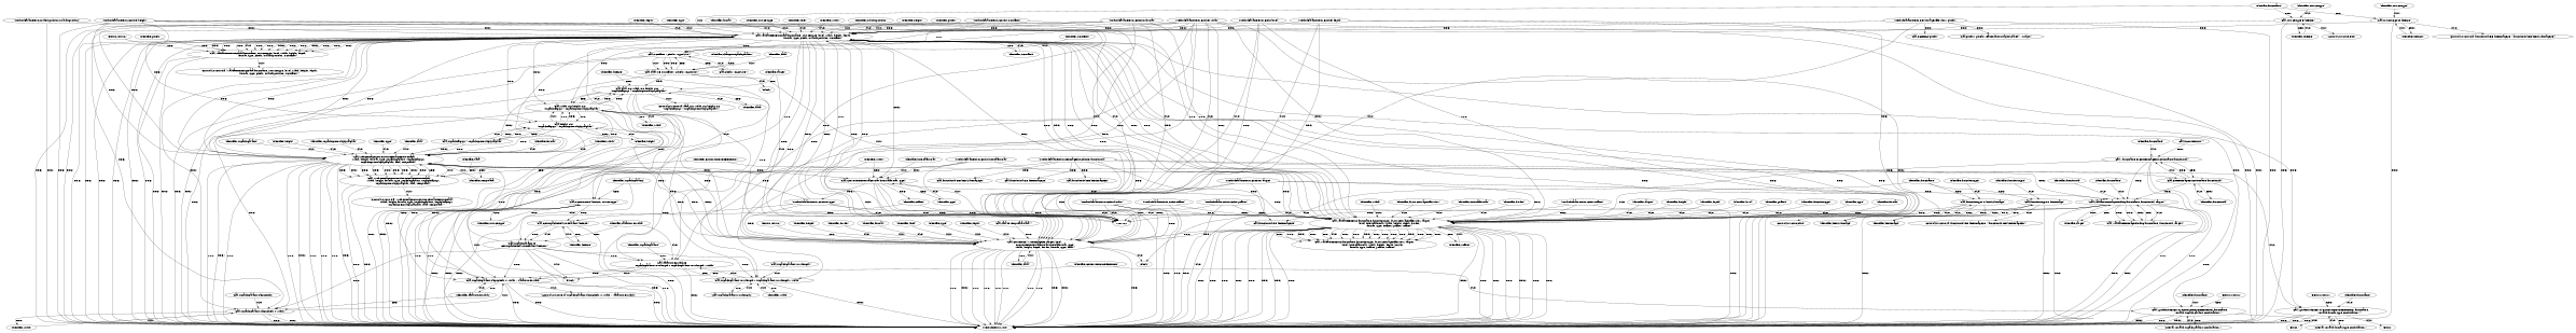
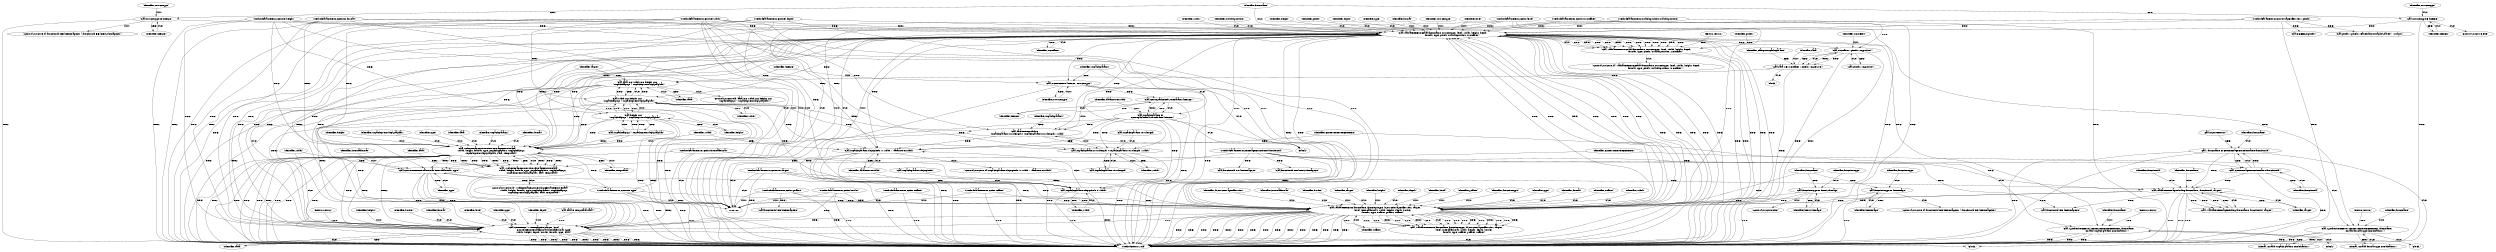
  digraph {
    n1 [label="(Call,ValidateTexFuncData(func_name, source_type, level, width, height, depth,\n                           format, type, pixels, null_disposition, src_offset))"]
    n2 [label="(Call,!ValidateTexFuncData(func_name, source_type, level, width, height, depth,\n                           format, type, pixels, null_disposition, src_offset))"]
    n3 [label="(Call,src_offset * pixels->TypeSize())"]
    n4 [label="(Call,WebGLImageConversion::ExtractTextureData(\n            width, height, format, type, unpack_params, unpack_flip_y_,\n            unpack_premultiply_alpha_, data, temp_data))"]
    n5 [label="(Call,ConvertTexInternalFormat(internalformat, type))"]
    n6 [label="(Call,ContextGL()->TexImage3D(target, level,\n                             ConvertTexInternalFormat(internalformat, type),\n                            width, height, depth, border, format, type, data))"]
    n7 [label="(Call,width && height &&\n      (unpack_flip_y_ || unpack_premultiply_alpha_))"]
    n8 [label="(Call,data_store_width =\n        unpack_params.row_length ? unpack_params.row_length : width)"]
    n9 [label="(Call,unpack_params.skip_pixels + width > data_store_width)"]
    n10 [label="(Call,unpack_params.row_length ? unpack_params.row_length : width)"]
    n11 [label="(Call,unpack_params.skip_pixels + width)"]
    n12 [label="(Call,height &&\n      (unpack_flip_y_ || unpack_premultiply_alpha_))"]
    n13 [label="(Call,DCHECK_EQ(kTex2D, source_type))"]
    n14 [label="(Call,SynthesizeGLError(GL_INVALID_OPERATION, func_name,\n                        \"Invalid unpack params combination.\"))"]
    n15 [label="(Call,SynthesizeGLError(GL_INVALID_OPERATION, func_name,\n                        \"Invalid format/type combination.\"))"]
    n16 [label="(Identifier,src_offset)"]
    n17 [label="(MethodReturn,void)"]
    n18 [label="(ControlStructure,if (!ValidateTexFuncData(func_name, source_type, level, width, height, depth,\n                           format, type, pixels, null_disposition, src_offset)))"]
    n19 [label="(Call,data += src_offset * pixels->TypeSize())"]
    n20 [label="(Call,pixels->TypeSize())"]
    n21 [label="(Call,!WebGLImageConversion::ExtractTextureData(\n            width, height, format, type, unpack_params, unpack_flip_y_,\n            unpack_premultiply_alpha_, data, temp_data))"]
    n22 [label="(Identifier,temp_data)"]
    n23 [label="(MethodParameterIn,GLenum type)"]
    n24 [label="(Identifier,type)"]
    n25 [label="(Block,)"]
    n26 [label="(Identifier,data)"]
    n27 [label="(Call,data && width && height &&\n      (unpack_flip_y_ || unpack_premultiply_alpha_))"]
    n28 [label="(Identifier,width)"]
    n29 [label="(Block,)"]
    n30 [label="(Identifier,data_store_width)"]
    n31 [label="(ControlStructure,if (unpack_params.skip_pixels + width > data_store_width))"]
    n32 [label="(Identifier,width)"]
    n33 [label="(Call,unpack_params.row_length)"]
    n34 [label="(Identifier,width)"]
    n35 [label="(Call,unpack_flip_y_ || unpack_premultiply_alpha_)"]
    n36 [label="(Identifier,height)"]
    n37 [label="(Call,GetUnpackPixelStoreParams(kTex2D))"]
    n38 [label="(Identifier,source_type)"]
    n39 [label="(Literal,\"Invalid unpack params combination.\")"]
    n40 [label="(Block,)"]
    n41 [label="(Literal,\"Invalid format/type combination.\")"]
    n42 [label="(Block,)"]
    n43 [label="(Call,ValidateTexFunc(func_name, function_type, kSourceArrayBufferView, target,\n                       level, internalformat, width, height, depth, border,\n                       format, type, xoffset, yoffset, zoffset))"]
    n44 [label="(Call,!ValidateTexFunc(func_name, function_type, kSourceArrayBufferView, target,\n                       level, internalformat, width, height, depth, border,\n                       format, type, xoffset, yoffset, zoffset))"]
    n45 [label="(Identifier,zoffset)"]
    n46 [label="(Call,ValidateTexImageBinding(func_name, function_id, target))"]
    n47 [label="(Identifier,target)"]
    n48 [label="(Call,!ValidateTexImageBinding(func_name, function_id, target))"]
    n49 [label="(Call,function_id == kTexImage2D)"]
    n50 [label="(Call,* func_name = GetTexImageFunctionName(function_id))"]
    n51 [label="(Call,GetTexImageFunctionName(function_id))"]
    n52 [label="(Identifier,function_id)"]
    n53 [label="(MethodParameterIn,TexImageFunctionID function_id)"]
    n54 [label="(Call,function_id == kTexSubImage2D)"]
    n55 [label="(Call,function_id == kTexImage2D)"]
    n56 [label="(Call,function_id == kTexImage3D)"]
    1000102
    n58 [label="(MethodParameterIn,GLenum target)"]
    n59 [label="(Call,function_type = kTexSubImage)"]
    n60 [label="(ControlStructure,else)"]
    n61 [label="(Identifier,kTexSubImage)"]
    n62 [label="(Call,function_type = kTexImage)"]
    n63 [label="(Identifier,kTexImage)"]
    n64 [label="(ControlStructure,if (function_id == kTexImage2D || function_id == kTexImage3D))"]
    n65 [label="(MethodParameterIn,GLint level)"]
    n66 [label="(MethodParameterIn,GLint internalformat)"]
    n67 [label="(MethodParameterIn,GLsizei width)"]
    n68 [label="(MethodParameterIn,GLsizei height)"]
    n69 [label="(MethodParameterIn,GLsizei depth)"]
    n70 [label="(MethodParameterIn,GLint border)"]
    n71 [label="(MethodParameterIn,GLenum format)"]
    n72 [label="(MethodParameterIn,GLint xoffset)"]
    n73 [label="(MethodParameterIn,GLint yoffset)"]
    n74 [label="(MethodParameterIn,GLint zoffset)"]
    n75 [label="(Call,source_type = kTex3D)"]
    n76 [label="(Identifier,kTex3D)"]
    n77 [label="(ControlStructure,else)"]
    n78 [label="(Call,source_type = kTex2D)"]
    n79 [label="(ControlStructure,if (function_id == kTexImage2D || function_id == kTexSubImage2D))"]
    n80 [label="(Identifier,kTex2D)"]
    n81 [label="(MethodParameterIn,DOMArrayBufferView* pixels)"]
    n82 [label="(Call,DCHECK(pixels))"]
    n83 [label="(Call,pixels ? pixels->BaseAddressMaybeShared() : nullptr)"]
    n84 [label="(MethodParameterIn,NullDisposition null_disposition)"]
    n85 [label="(MethodParameterIn,GLuint src_offset)"]
    n86 [label="(Block,)"]
    n87 [label="(Identifier,data)"]
    n88 [label="(ControlStructure,if (data && width && height &&\n      (unpack_flip_y_ || unpack_premultiply_alpha_)))"]
    n89 [label="(ControlStructure,if (!WebGLImageConversion::ExtractTextureData(\n            width, height, format, type, unpack_params, unpack_flip_y_,\n            unpack_premultiply_alpha_, data, temp_data)))"]
    n90 [label="(Call,unpack_params =\n        GetUnpackPixelStoreParams(kTex2D))"]
    n91 [label="(Identifier,kTex2D)"]
    n92 [label="(Identifier,data_store_width)"]
    n93 [label="(Call,unpack_params.row_length)"]
    n94 [label="(Identifier,unpack_params)"]
    n95 [label="(Identifier,format)"]
    n96 [label="(Return,return;)"]
    n97 [label="(Identifier,data)"]
    n98 [label="(Identifier,GL_INVALID_OPERATION)"]
    n99 [label="(Identifier,function_type)"]
    n100 [label="(Identifier,target)"]
    n101 [label="(Identifier,target)"]
    n102 [label="(Identifier,height)"]
    n103 [label="(Identifier,function_id)"]
    n104 [label="(Identifier,unpack_params)"]
    n105 [label="(Identifier,internalformat)"]
    n106 [label="(Identifier,format)"]
    n107 [label="(Identifier,source_type)"]
    n108 [label="(Identifier,func_name)"]
    n109 [label="(Identifier,source_type)"]
    n110 [label="(Identifier,func_name)"]
    n111 [label="(Identifier,depth)"]
    n112 [label="(Identifier,pixels)"]
    n113 [label="(Identifier,source_type)"]
    n114 [label="(Identifier,height)"]
    n115 [label="(Identifier,level)"]
    n116 [label="(Return,return;)"]
    n117 [label="(Identifier,GL_INVALID_OPERATION)"]
    n118 [label="(Identifier,unpack_premultiply_alpha_)"]
    n119 [label="(Identifier,func_name)"]
    n120 [label="(Identifier,kTex2D)"]
    n121 [label="(Call,isContextLost())"]
    n122 [label="(Identifier,type)"]
    n123 [label="(Identifier,width)"]
    n124 [label="(Identifier,src_offset)"]
    n125 [label="(Identifier,level)"]
    n126 [label="(Identifier,null_disposition)"]
    n127 [label="(Identifier,func_name)"]
    n128 [label="(Identifier,height)"]
    n129 [label="(Identifier,width)"]
    n130 [label="(Identifier,yoffset)"]
    n131 [label="(Identifier,height)"]
    n132 [label="(Identifier,function_type)"]
    n133 [label="(Identifier,func_name)"]
    n134 [label="(Identifier,border)"]
    n135 [label="(Identifier,format)"]
    n136 [label="(Identifier,level)"]
    n137 [label="(Identifier,type)"]
    n138 [label="(Identifier,pixels)"]
    n139 [label="(Return,return;)"]
    n140 [label="(Identifier,format)"]
    n141 [label="(Identifier,type)"]
    n142 [label="(Identifier,depth)"]
    n143 [label="(Identifier,function_type)"]
    n144 [label="(Return,return;)"]
    n145 [label="(Identifier,depth)"]
    n146 [label="(Identifier,data)"]
    n147 [label="(Identifier,xoffset)"]
    n148 [label="(Identifier,change_unpack_params)"]
    n149 [label="(Identifier,width)"]
    n150 [label="(Identifier,func_name)"]
    n151 [label="(Identifier,width)"]
    n152 [label="(Call,unpack_params.skip_pixels)"]
    n153 [label="(Identifier,unpack_params)"]
    n154 [label="(Call,data = temp_data.data())"]
    n155 [label="(Identifier,kSourceArrayBufferView)"]
    n156 [label="(Identifier,type)"]
    n157 [label="(Identifier,internalformat)"]
    n158 [label="(Identifier,data)"]
    n159 [label="(Identifier,border)"]
    n1 -> n2 [label="AST: "]
    n1 -> n2 [label="DDG: "]
    n1 -> n2 [label="DDG: "]
    n1 -> n2 [label="DDG: "]
    n1 -> n2 [label="DDG: "]
    n1 -> n2 [label="DDG: "]
    n1 -> n2 [label="DDG: "]
    n1 -> n2 [label="DDG: "]
    n1 -> n2 [label="DDG: "]
    n1 -> n2 [label="DDG: "]
    n1 -> n2 [label="DDG: "]
    n1 -> n2 [label="DDG: "]
    n1 -> n3 [label="DDG: "]
    n1 -> n4 [label="DDG: "]
    n1 -> n4 [label="DDG: "]
    n1 -> n4 [label="DDG: "]
    n1 -> n4 [label="DDG: "]
    n1 -> n5 [label="DDG: "]
    n1 -> n6 [label="DDG: "]
    n1 -> n6 [label="DDG: "]
    n1 -> n6 [label="DDG: "]
    n1 -> n6 [label="DDG: "]
    n1 -> n6 [label="DDG: "]
    n1 -> n7 [label="DDG: "]
    n1 -> n8 [label="DDG: "]
    n1 -> n9 [label="DDG: "]
    n1 -> n10 [label="DDG: "]
    n1 -> n11 [label="DDG: "]
    n1 -> n12 [label="DDG: "]
    n1 -> n13 [label="DDG: "]
    n1 -> n14 [label="DDG: "]
    n1 -> n15 [label="DDG: "]
    n1 -> n16 [label="CFG: "]
    n1 -> n17 [label="DDG: "]
    n1 -> n17 [label="DDG: "]
    n1 -> n17 [label="DDG: "]
    n1 -> n17 [label="DDG: "]
    n1 -> n17 [label="DDG: "]
    n1 -> n17 [label="DDG: "]
    n1 -> n17 [label="DDG: "]
    n1 -> n17 [label="DDG: "]
    n1 -> n17 [label="DDG: "]
    n1 -> n17 [label="DDG: "]
    n1 -> n17 [label="DDG: "]
    n2 -> n1 [label="CFG: "]
    n2 -> n17 [label="DDG: "]
    n2 -> n17 [label="DDG: "]
    n2 -> n18 [label="AST: "]
    n3 -> n17 [label="DDG: "]
    n3 -> n17 [label="DDG: "]
    n3 -> n19 [label="AST: "]
    n3 -> n19 [label="DDG: "]
    n3 -> n19 [label="DDG: "]
    n3 -> n20 [label="CFG: "]
    n4 -> n5 [label="DDG: "]
    n4 -> n6 [label="DDG: "]
    n4 -> n6 [label="DDG: "]
    n4 -> n6 [label="DDG: "]
    n4 -> n17 [label="DDG: "]
    n4 -> n17 [label="DDG: "]
    n4 -> n17 [label="DDG: "]
    n4 -> n17 [label="DDG: "]
    n4 -> n17 [label="DDG: "]
    n4 -> n17 [label="DDG: "]
    n4 -> n17 [label="DDG: "]
    n4 -> n17 [label="DDG: "]
    n4 -> n17 [label="DDG: "]
    n4 -> n21 [label="AST: "]
    n4 -> n21 [label="DDG: "]
    n4 -> n21 [label="DDG: "]
    n4 -> n21 [label="DDG: "]
    n4 -> n21 [label="DDG: "]
    n4 -> n21 [label="DDG: "]
    n4 -> n21 [label="DDG: "]
    n4 -> n21 [label="DDG: "]
    n4 -> n21 [label="DDG: "]
    n4 -> n21 [label="DDG: "]
    n4 -> n22 [label="CFG: "]
    n5 -> n6 [label="AST: "]
    n5 -> n6 [label="DDG: "]
    n5 -> n6 [label="DDG: "]
-   n5 -> n147 [label="DDG: "]
+   n5 -> n17 [label="DDG: "]
    n5 -> n23 [label="DDG: "]
    n5 -> n24 [label="CFG: "]
    n6 -> n17 [label="DDG: "]
    n6 -> n17 [label="DDG: "]
    n6 -> n17 [label="DDG: "]
    n6 -> n17 [label="DDG: "]
    n6 -> n17 [label="DDG: "]
    n6 -> n17 [label="DDG: "]
    n6 -> n17 [label="DDG: "]
    n6 -> n17 [label="DDG: "]
    n6 -> n17 [label="DDG: "]
    n6 -> n17 [label="DDG: "]
    n6 -> n17 [label="DDG: "]
    n6 -> n25 [label="AST: "]
    n6 -> n26 [label="CFG: "]
    n7 -> n4 [label="DDG: "]
    n7 -> n6 [label="DDG: "]
    n7 -> n8 [label="DDG: "]
    n7 -> n9 [label="DDG: "]
    n7 -> n10 [label="DDG: "]
    n7 -> n11 [label="DDG: "]
    n7 -> n12 [label="CFG: "]
    n7 -> n17 [label="DDG: "]
    n7 -> n27 [label="AST: "]
    n7 -> n27 [label="DDG: "]
    n7 -> n27 [label="DDG: "]
    n7 -> n28 [label="CFG: "]
    n8 -> n9 [label="DDG: "]
    n8 -> n10 [label="CFG: "]
    n8 -> n17 [label="DDG: "]
    n8 -> n29 [label="AST: "]
    n9 -> n17 [label="DDG: "]
    n9 -> n17 [label="DDG: "]
    n9 -> n17 [label="DDG: "]
    n9 -> n30 [label="CFG: "]
    n9 -> n31 [label="AST: "]
    n10 -> n8 [label="AST: "]
    n10 -> n17 [label="DDG: "]
    n10 -> n32 [label="CFG: "]
    n10 -> n33 [label="CFG: "]
    n11 -> n9 [label="AST: "]
    n11 -> n17 [label="DDG: "]
    n11 -> n17 [label="DDG: "]
    n11 -> n34 [label="CFG: "]
    n12 -> n4 [label="DDG: "]
    n12 -> n6 [label="DDG: "]
    n12 -> n7 [label="AST: "]
    n12 -> n7 [label="DDG: "]
    n12 -> n7 [label="DDG: "]
    n12 -> n17 [label="DDG: "]
    n12 -> n17 [label="DDG: "]
    n12 -> n35 [label="CFG: "]
    n12 -> n36 [label="CFG: "]
    n13 -> n17 [label="DDG: "]
    n13 -> n17 [label="DDG: "]
    n13 -> n29 [label="AST: "]
    n13 -> n37 [label="DDG: "]
    n13 -> n38 [label="CFG: "]
    n14 -> n17 [label="DDG: "]
    n14 -> n17 [label="DDG: "]
    n14 -> n17 [label="DDG: "]
    n14 -> n39 [label="CFG: "]
    n14 -> n40 [label="AST: "]
    n15 -> n17 [label="DDG: "]
    n15 -> n17 [label="DDG: "]
    n15 -> n17 [label="DDG: "]
    n15 -> n41 [label="CFG: "]
    n15 -> n42 [label="AST: "]
    n16 -> n1 [label="AST: "]
    n19 -> n3 [label="CFG: "]
    n19 -> n17 [label="DDG: "]
    n19 -> n27 [label="DDG: "]
    n19 -> n86 [label="AST: "]
    n20 -> n3 [label="AST: "]
    n21 -> n4 [label="CFG: "]
    n21 -> n17 [label="DDG: "]
    n21 -> n17 [label="DDG: "]
    n21 -> n89 [label="AST: "]
    n22 -> n4 [label="AST: "]
    n23 -> n1 [label="DDG: "]
    n23 -> n4 [label="DDG: "]
    n23 -> n6 [label="DDG: "]
    n23 -> n17 [label="DDG: "]
    n23 -> n43 [label="DDG: "]
    n23 -> 1000102 [label="AST: "]
    n24 -> n5 [label="AST: "]
    n26 -> n6 [label="AST: "]
    n27 -> n4 [label="DDG: "]
    n27 -> n6 [label="DDG: "]
    n27 -> n7 [label="CFG: "]
    n27 -> n17 [label="DDG: "]
    n27 -> n17 [label="DDG: "]
    n27 -> n17 [label="DDG: "]
    n27 -> n87 [label="CFG: "]
    n27 -> n88 [label="AST: "]
    n28 -> n7 [label="AST: "]
    n30 -> n9 [label="AST: "]
    n30 -> n11 [label="CFG: "]
    n32 -> n10 [label="AST: "]
    n33 -> n10 [label="AST: "]
    n34 -> n11 [label="AST: "]
    n35 -> n4 [label="DDG: "]
    n35 -> n4 [label="DDG: "]
    n35 -> n12 [label="AST: "]
    n35 -> n12 [label="DDG: "]
    n35 -> n12 [label="DDG: "]
    n36 -> n12 [label="AST: "]
    n37 -> n17 [label="DDG: "]
    n37 -> n90 [label="AST: "]
    n37 -> n90 [label="DDG: "]
    n37 -> n91 [label="CFG: "]
    n38 -> n13 [label="AST: "]
    n39 -> n14 [label="AST: "]
    n41 -> n15 [label="AST: "]
    n43 -> n1 [label="DDG: "]
    n43 -> n1 [label="DDG: "]
    n43 -> n1 [label="DDG: "]
    n43 -> n1 [label="DDG: "]
    n43 -> n1 [label="DDG: "]
    n43 -> n1 [label="DDG: "]
    n43 -> n1 [label="DDG: "]
    n43 -> n5 [label="DDG: "]
    n43 -> n6 [label="DDG: "]
    n43 -> n6 [label="DDG: "]
    n43 -> n17 [label="DDG: "]
    n43 -> n17 [label="DDG: "]
    n43 -> n17 [label="DDG: "]
    n43 -> n17 [label="DDG: "]
    n43 -> n17 [label="DDG: "]
    n43 -> n17 [label="DDG: "]
    n43 -> n17 [label="DDG: "]
    n43 -> n17 [label="DDG: "]
    n43 -> n17 [label="DDG: "]
    n43 -> n17 [label="DDG: "]
    n43 -> n17 [label="DDG: "]
    n43 -> n17 [label="DDG: "]
    n43 -> n17 [label="DDG: "]
    n43 -> n17 [label="DDG: "]
    n43 -> n17 [label="DDG: "]
    n43 -> n44 [label="AST: "]
    n43 -> n44 [label="DDG: "]
    n43 -> n44 [label="DDG: "]
    n43 -> n44 [label="DDG: "]
    n43 -> n44 [label="DDG: "]
    n43 -> n44 [label="DDG: "]
    n43 -> n44 [label="DDG: "]
    n43 -> n44 [label="DDG: "]
    n43 -> n44 [label="DDG: "]
    n43 -> n44 [label="DDG: "]
    n43 -> n44 [label="DDG: "]
    n43 -> n44 [label="DDG: "]
    n43 -> n44 [label="DDG: "]
    n43 -> n44 [label="DDG: "]
    n43 -> n44 [label="DDG: "]
    n43 -> n44 [label="DDG: "]
    n43 -> n45 [label="CFG: "]
    n44 -> n43 [label="CFG: "]
    n45 -> n43 [label="AST: "]
    n46 -> n17 [label="DDG: "]
    n46 -> n17 [label="DDG: "]
    n46 -> n17 [label="DDG: "]
    n46 -> n43 [label="DDG: "]
    n46 -> n43 [label="DDG: "]
    n46 -> n47 [label="CFG: "]
    n46 -> n48 [label="AST: "]
    n46 -> n48 [label="DDG: "]
    n46 -> n48 [label="DDG: "]
    n46 -> n48 [label="DDG: "]
    n46 -> n49 [label="DDG: "]
    n47 -> n46 [label="AST: "]
    n48 -> n46 [label="CFG: "]
    n50 -> n17 [label="DDG: "]
    n50 -> n17 [label="DDG: "]
    n50 -> n25 [label="AST: "]
    n50 -> n46 [label="DDG: "]
    n50 -> n51 [label="CFG: "]
    n51 -> n17 [label="DDG: "]
    n51 -> n46 [label="DDG: "]
    n51 -> n50 [label="AST: "]
    n51 -> n50 [label="DDG: "]
    n51 -> n52 [label="CFG: "]
    n52 -> n51 [label="AST: "]
    n53 -> n17 [label="DDG: "]
    n53 -> n46 [label="DDG: "]
    n53 -> n49 [label="DDG: "]
    n53 -> n51 [label="DDG: "]
    n53 -> n54 [label="DDG: "]
    n53 -> n55 [label="DDG: "]
-   n53 -> n56 [label="DDG: "]
+   n73 -> n56 [label="DDG: "]
    n53 -> 1000102 [label="AST: "]
    n58 -> n6 [label="DDG: "]
-   n58 -> n17 [label="AST: "]
+   n58 -> n17 [label="DDG: "]
    n58 -> n43 [label="DDG: "]
    n58 -> n46 [label="DDG: "]
    n58 -> 1000102 [label="AST: "]
    n59 -> n17 [label="DDG: "]
    n59 -> n43 [label="DDG: "]
    n59 -> n60 [label="AST: "]
    n59 -> n61 [label="CFG: "]
    n61 -> n59 [label="AST: "]
    n62 -> n17 [label="DDG: "]
    n62 -> n43 [label="DDG: "]
    n62 -> n63 [label="CFG: "]
    n62 -> n64 [label="AST: "]
    n63 -> n62 [label="AST: "]
    n65 -> n1 [label="DDG: "]
    n65 -> n6 [label="DDG: "]
    n65 -> n17 [label="DDG: "]
    n65 -> n43 [label="DDG: "]
    n65 -> 1000102 [label="AST: "]
    n66 -> n5 [label="DDG: "]
    n66 -> n17 [label="DDG: "]
    n66 -> n43 [label="DDG: "]
    n66 -> 1000102 [label="AST: "]
    n67 -> n1 [label="DDG: "]
    n67 -> n4 [label="DDG: "]
    n67 -> n6 [label="DDG: "]
    n67 -> n7 [label="DDG: "]
    n67 -> n8 [label="DDG: "]
    n67 -> n9 [label="DDG: "]
    n67 -> n10 [label="DDG: "]
    n67 -> n11 [label="DDG: "]
    n67 -> n17 [label="DDG: "]
    n67 -> n43 [label="DDG: "]
    n67 -> 1000102 [label="AST: "]
    n68 -> n1 [label="DDG: "]
    n68 -> n4 [label="DDG: "]
    n68 -> n6 [label="DDG: "]
    n68 -> n12 [label="DDG: "]
    n68 -> n17 [label="DDG: "]
    n68 -> n43 [label="DDG: "]
    n68 -> 1000102 [label="AST: "]
    n69 -> n1 [label="DDG: "]
    n69 -> n6 [label="DDG: "]
    n69 -> n17 [label="DDG: "]
    n69 -> n43 [label="DDG: "]
    n69 -> 1000102 [label="AST: "]
    n70 -> n6 [label="DDG: "]
    n70 -> n17 [label="DDG: "]
    n70 -> n43 [label="DDG: "]
    n70 -> 1000102 [label="AST: "]
    n71 -> n1 [label="DDG: "]
    n71 -> n4 [label="DDG: "]
    n71 -> n6 [label="DDG: "]
    n71 -> n17 [label="DDG: "]
    n71 -> n43 [label="DDG: "]
    n71 -> 1000102 [label="AST: "]
    n72 -> n17 [label="DDG: "]
    n72 -> n43 [label="DDG: "]
    n72 -> 1000102 [label="AST: "]
    n73 -> n17 [label="DDG: "]
    n73 -> n43 [label="DDG: "]
    n73 -> 1000102 [label="AST: "]
    n74 -> n17 [label="DDG: "]
    n74 -> n43 [label="DDG: "]
    n74 -> 1000102 [label="AST: "]
    n75 -> n1 [label="DDG: "]
    n75 -> n17 [label="DDG: "]
    n75 -> n76 [label="CFG: "]
    n75 -> n77 [label="AST: "]
    n76 -> n75 [label="AST: "]
    n78 -> n1 [label="DDG: "]
    n78 -> n17 [label="DDG: "]
    n78 -> n79 [label="AST: "]
    n78 -> n80 [label="CFG: "]
    n80 -> n78 [label="AST: "]
    n81 -> n1 [label="DDG: "]
    n81 -> n17 [label="DDG: "]
    n81 -> 1000102 [label="AST: "]
    n81 -> n82 [label="DDG: "]
    n81 -> n83 [label="DDG: "]
    n84 -> n1 [label="DDG: "]
    n84 -> n17 [label="DDG: "]
-   n19 -> 1000102 [label="AST: "]
+   n84 -> 1000102 [label="AST: "]
    n85 -> n1 [label="DDG: "]
    n85 -> n3 [label="DDG: "]
    n85 -> n17 [label="DDG: "]
    n85 -> 1000102 [label="AST: "]
    n87 -> n27 [label="AST: "]
    n90 -> n4 [label="DDG: "]
    n90 -> n8 [label="DDG: "]
    n90 -> n9 [label="DDG: "]
    n90 -> n10 [label="DDG: "]
    n90 -> n11 [label="DDG: "]
    n90 -> n17 [label="DDG: "]
    n90 -> n17 [label="DDG: "]
    n90 -> n29 [label="AST: "]
-   n147 -> n37 [label="CFG: "]
+   n90 -> n37 [label="CFG: "]
    n91 -> n37 [label="AST: "]
    n92 -> n8 [label="AST: "]
    n92 -> n90 [label="CFG: "]
    n93 -> n10 [label="AST: "]
    n94 -> n8 [label="CFG: "]
    n95 -> n4 [label="AST: "]
    n96 -> n2 [label="CFG: "]
    n97 -> n21 [label="CFG: "]
    n98 -> n15 [label="AST: "]
    n98 -> n21 [label="CFG: "]
    n99 -> n59 [label="AST: "]
    n100 -> n6 [label="AST: "]
    n100 -> n27 [label="CFG: "]
    n101 -> n43 [label="AST: "]
    n102 -> n43 [label="AST: "]
    n103 -> n46 [label="AST: "]
    n104 -> n4 [label="AST: "]
    n105 -> n5 [label="AST: "]
    n106 -> n1 [label="AST: "]
    n107 -> n78 [label="AST: "]
    n108 -> n46 [label="AST: "]
    n109 -> n1 [label="AST: "]
    n110 -> n14 [label="AST: "]
    n111 -> n43 [label="AST: "]
    n112 -> n2 [label="CFG: "]
    n113 -> n75 [label="AST: "]
    n114 -> n4 [label="AST: "]
    n115 -> n1 [label="AST: "]
    n116 -> n6 [label="CFG: "]
    n117 -> n9 [label="CFG: "]
    n117 -> n14 [label="AST: "]
    n118 -> n4 [label="AST: "]
    n119 -> n50 [label="AST: "]
    n120 -> n13 [label="AST: "]
    n120 -> n27 [label="CFG: "]
    n121 -> n50 [label="CFG: "]
    n122 -> n4 [label="AST: "]
    n123 -> n1 [label="AST: "]
    n124 -> n3 [label="AST: "]
    n125 -> n43 [label="AST: "]
    n126 -> n1 [label="AST: "]
    n127 -> n43 [label="AST: "]
    n127 -> n59 [label="CFG: "]
    n127 -> n62 [label="CFG: "]
    n128 -> n1 [label="AST: "]
    n129 -> n4 [label="AST: "]
    n129 -> n9 [label="CFG: "]
    n130 -> n43 [label="AST: "]
    n131 -> n6 [label="AST: "]
    n132 -> n43 [label="AST: "]
    n133 -> n1 [label="AST: "]
    n133 -> n75 [label="CFG: "]
    n133 -> n78 [label="CFG: "]
    n134 -> n6 [label="AST: "]
    n135 -> n6 [label="AST: "]
    n136 -> n6 [label="AST: "]
    n137 -> n43 [label="AST: "]
    n138 -> n1 [label="AST: "]
    n139 -> n15 [label="CFG: "]
    n140 -> n43 [label="AST: "]
    n141 -> n6 [label="AST: "]
    n142 -> n6 [label="AST: "]
    n143 -> n62 [label="AST: "]
    n144 -> n14 [label="CFG: "]
    n145 -> n1 [label="AST: "]
    n146 -> n4 [label="AST: "]
    n147 -> n43 [label="AST: "]
    n148 -> n19 [label="CFG: "]
    n149 -> n43 [label="AST: "]
    n150 -> n15 [label="AST: "]
    n151 -> n5 [label="CFG: "]
    n151 -> n6 [label="AST: "]
    n152 -> n11 [label="AST: "]
    n153 -> n13 [label="CFG: "]
    n153 -> n90 [label="AST: "]
    n154 -> n6 [label="DDG: "]
    n155 -> n43 [label="AST: "]
    n156 -> n1 [label="AST: "]
    n157 -> n43 [label="AST: "]
    n158 -> n19 [label="AST: "]
    n159 -> n43 [label="AST: "]
  }
